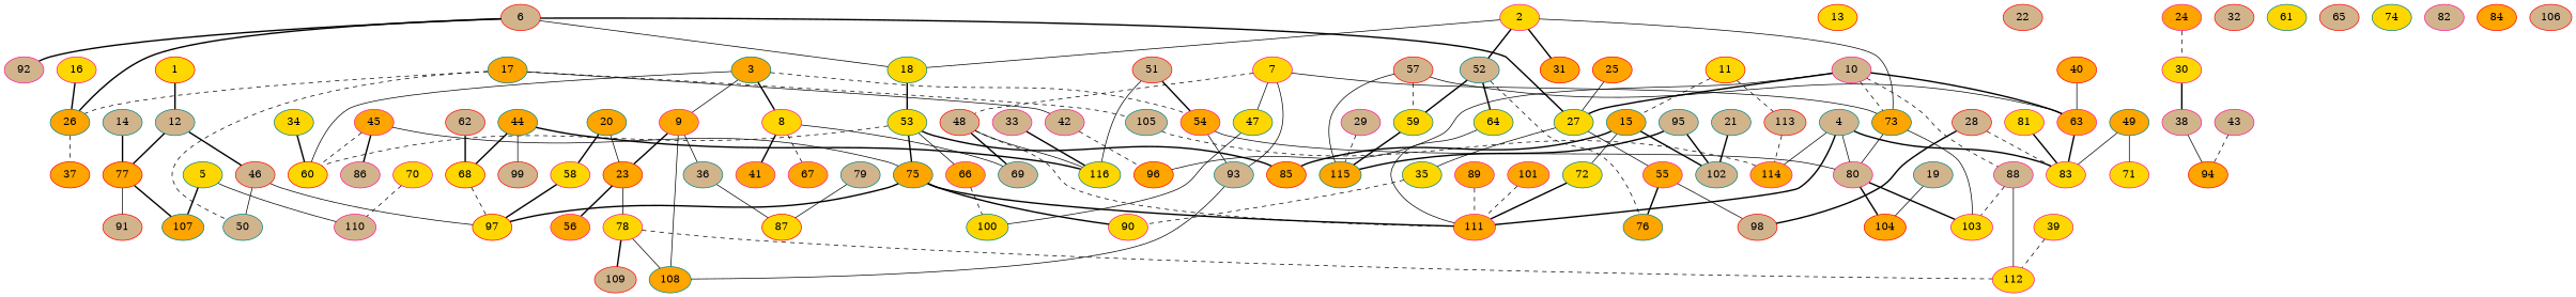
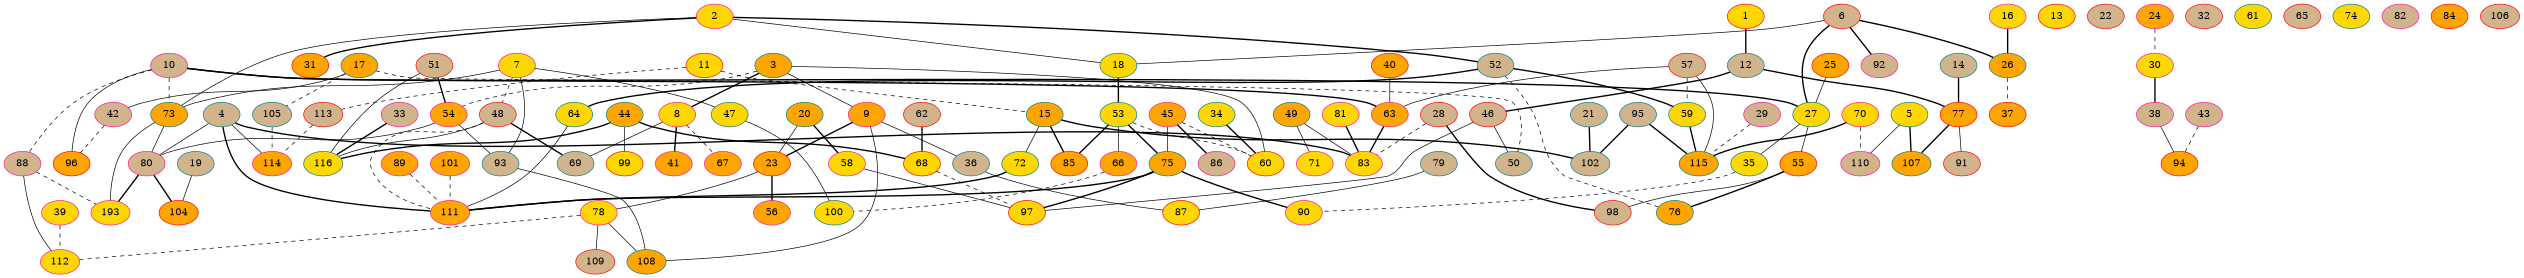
  graph {
    node [color=teal fillcolor=tan style=filled]
    edge [style=bold]
    1 [color=red fillcolor=gold]
    12
    46 [color=red]
    77 [color=red fillcolor=orange]
    2 [color=deeppink fillcolor=gold]
    18 [fillcolor=gold]
    31 [color=red fillcolor=orange]
    52
    73 [fillcolor=orange]
    53 [fillcolor=gold]
    59 [fillcolor=gold]
    64 [fillcolor=gold]
    76 [fillcolor=orange]
    80 [color=deeppink]
-   103 [color=deeppink fillcolor=gold]
+   103 [color=deeppink fillcolor=gold label=193]
    3 [fillcolor=orange]
    8 [color=deeppink fillcolor=gold]
    9 [color=deeppink fillcolor=orange]
    54 [color=deeppink fillcolor=orange]
    60 [color=red fillcolor=gold]
    41 [color=deeppink fillcolor=orange]
    67 [color=deeppink fillcolor=orange]
    69
    23 [color=red fillcolor=orange]
    36
    108 [fillcolor=orange]
    93
    4
    83 [color=deeppink fillcolor=gold]
    111 [color=deeppink fillcolor=orange]
    114 [color=deeppink fillcolor=orange]
    104 [color=red fillcolor=orange]
    5 [fillcolor=gold]
    107 [fillcolor=orange]
    110 [color=deeppink]
    6 [color=red]
    26 [fillcolor=orange]
    27 [fillcolor=gold]
    92 [color=deeppink]
    37 [color=red fillcolor=orange]
    35 [fillcolor=gold]
-   55 [color=deeppink fillcolor=orange]
+   55 [color=red fillcolor=orange]
    7 [color=deeppink fillcolor=gold]
    47 [fillcolor=gold]
    48 [color=red]
    100 [fillcolor=gold]
    116 [fillcolor=gold]
    56 [color=deeppink fillcolor=orange]
    78 [color=deeppink fillcolor=gold]
    87 [color=red fillcolor=gold]
    10 [color=deeppink]
    63 [color=deeppink fillcolor=orange]
    88 [color=deeppink]
    96 [color=red fillcolor=orange]
    112 [color=deeppink fillcolor=gold]
    11 [color=red fillcolor=gold]
    15 [fillcolor=orange]
    113 [color=red]
    72 [fillcolor=gold]
    85 [color=red fillcolor=orange]
    102
    50
    97 [color=red fillcolor=gold]
    91 [color=red]
    13 [color=red fillcolor=gold]
    14
    16 [color=deeppink fillcolor=gold]
    17 [fillcolor=orange]
    42 [color=deeppink]
    105
    75 [fillcolor=orange]
    66 [color=deeppink fillcolor=orange]
    19
    20 [fillcolor=orange]
    58 [color=deeppink fillcolor=gold]
    21
    22 [color=red]
    109 [color=red]
    24 [color=deeppink fillcolor=orange]
    30 [color=deeppink fillcolor=gold]
    38 [color=deeppink]
    25 [color=red fillcolor=orange]
    90 [color=deeppink fillcolor=gold]
    98 [color=red]
    28 [color=red]
    29 [color=deeppink]
    115 [fillcolor=orange]
    94 [color=red fillcolor=orange]
    32 [color=red]
    33 [color=deeppink]
    34 [fillcolor=gold]
    39 [color=deeppink fillcolor=gold]
    40 [color=red fillcolor=orange]
    43 [color=deeppink]
    44 [fillcolor=orange]
    68 [color=red fillcolor=gold]
-   99 [color=red]
+   99 [color=red fillcolor=gold]
    45 [color=deeppink fillcolor=orange]
    86 [color=deeppink]
    49 [fillcolor=orange]
    71 [color=deeppink fillcolor=gold]
    51 [color=red]
    57 [color=red]
    61 [fillcolor=gold]
    62 [color=red]
    65 [color=red]
    70 [color=deeppink fillcolor=gold]
    74 [fillcolor=gold]
    79
    81 [color=deeppink fillcolor=gold]
    82 [color=deeppink]
    84 [color=red fillcolor=orange]
    89 [color=deeppink fillcolor=orange]
    95
    101 [color=deeppink fillcolor=orange]
    106 [color=red]
    1 -- 12
    12 -- 46
    12 -- 77
    46 -- 50 [style=solid]
    46 -- 97 [style=solid]
    77 -- 107
    77 -- 91 [style=solid]
    2 -- 18 [style=solid]
    2 -- 31
    2 -- 52
    2 -- 73 [style=solid]
    18 -- 53
    52 -- 59
    52 -- 64
    52 -- 76 [style=dashed]
    73 -- 80 [style=solid]
    73 -- 103 [style=solid]
    53 -- 60 [style=dashed]
    53 -- 85
    53 -- 75
    53 -- 66 [style=solid]
    59 -- 115
    64 -- 111 [style=solid]
    80 -- 103
    80 -- 104
    3 -- 8
    3 -- 9 [style=solid]
    3 -- 54 [style=dashed]
    3 -- 60 [style=solid]
    8 -- 41
    8 -- 67 [style=dashed]
    8 -- 69 [style=solid]
    9 -- 23
    9 -- 36 [style=solid]
    9 -- 108 [style=solid]
    54 -- 80 [style=solid]
    54 -- 93 [style=solid]
    23 -- 56
    23 -- 78 [style=solid]
    36 -- 87 [style=solid]
    93 -- 108 [style=solid]
    4 -- 80 [style=solid]
    4 -- 83
    4 -- 111
    4 -- 114 [style=solid]
    5 -- 107
    5 -- 110 [style=solid]
    6 -- 18 [style=solid]
    6 -- 26
    6 -- 27
    6 -- 92
    26 -- 37 [style=dashed]
    27 -- 35 [style=solid]
    27 -- 55 [style=solid]
    35 -- 90 [style=dashed]
    55 -- 76
    55 -- 98 [style=solid]
    7 -- 73 [style=solid]
    7 -- 93 [style=solid]
    7 -- 47 [style=solid]
    7 -- 48 [style=dashed]
    47 -- 100 [style=solid]
    48 -- 69
    48 -- 111 [style=dashed]
    48 -- 116 [style=solid]
    78 -- 108 [style=solid]
    78 -- 112 [style=dashed]
-   78 -- 109
+   78 -- 109 [style=solid]
    10 -- 73 [style=dashed]
    10 -- 27
    10 -- 63
    10 -- 88 [style=dashed]
    10 -- 96 [style=solid]
    63 -- 83
    88 -- 103 [style=dashed]
    88 -- 112 [style=solid]
    11 -- 15 [style=dashed]
    11 -- 113 [style=dashed]
    15 -- 72 [style=solid]
    15 -- 85
    15 -- 102
    113 -- 114 [style=dashed]
    72 -- 111
    14 -- 77
    16 -- 26
-   17 -- 26 [style=dashed]
    17 -- 50 [style=dashed]
    17 -- 42 [style=solid]
    17 -- 105 [style=dashed]
    42 -- 96 [style=dashed]
    105 -- 114 [style=dashed]
    75 -- 111
    75 -- 97
    75 -- 90
    66 -- 100 [style=dashed]
    19 -- 104 [style=solid]
    20 -- 23 [style=solid]
    20 -- 58
-   58 -- 97
+   58 -- 97 [style=solid]
    21 -- 102
    24 -- 30 [style=dashed]
    30 -- 38
    38 -- 94 [style=solid]
    25 -- 27 [style=solid]
    28 -- 83 [style=dashed]
    28 -- 98
    29 -- 115 [style=dashed]
    33 -- 116
    34 -- 60
    39 -- 112 [style=dashed]
    40 -- 63 [style=solid]
    43 -- 94 [style=dashed]
    44 -- 116
    44 -- 68
    44 -- 99 [style=solid]
    68 -- 97 [style=dashed]
    45 -- 60 [style=dashed]
    45 -- 75 [style=solid]
    45 -- 86
    49 -- 83 [style=solid]
    49 -- 71 [style=solid]
    51 -- 54
    51 -- 116 [style=solid]
    57 -- 59 [style=dashed]
    57 -- 63 [style=solid]
    57 -- 115 [style=solid]
    62 -- 68
    70 -- 110 [style=dashed]
+   70 -- 115
    79 -- 87 [style=solid]
    81 -- 83
    89 -- 111 [style=dashed]
    95 -- 102
    95 -- 115
    101 -- 111 [style=dashed]
  }
